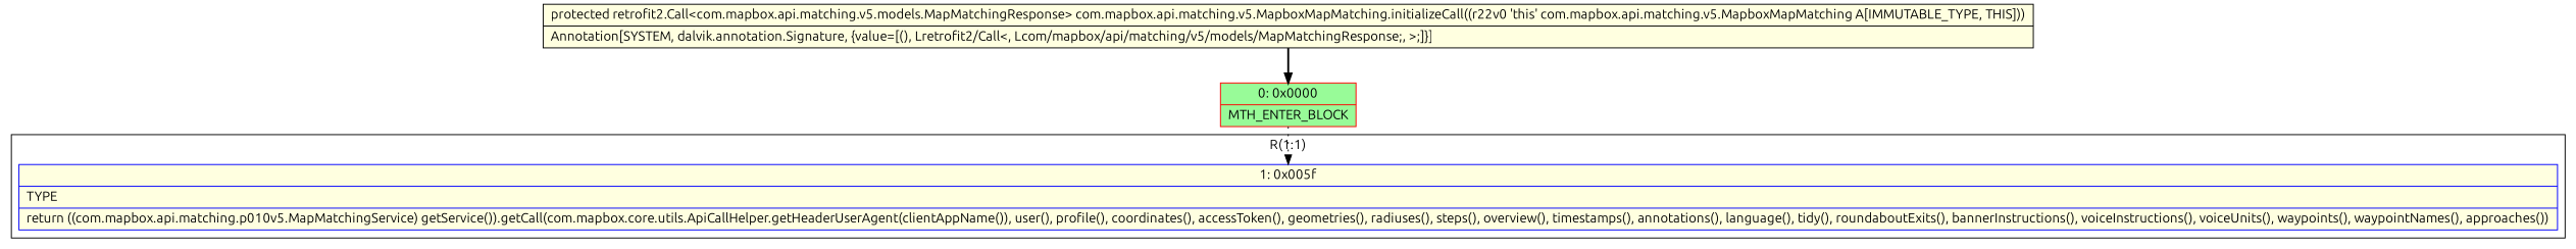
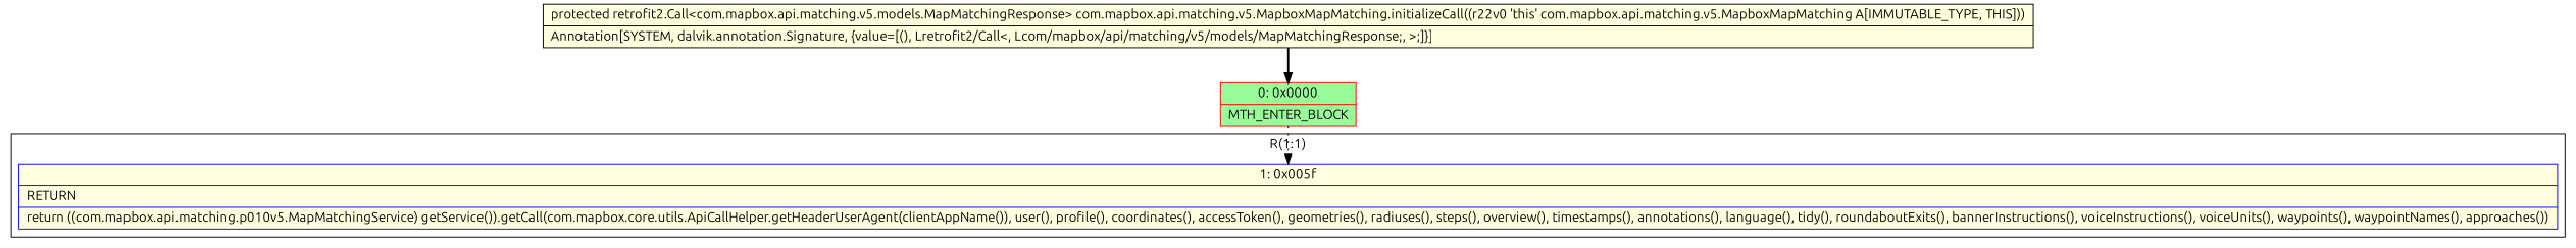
  digraph {
    fontname=Ubuntu
    node [shape=record style=filled fillcolor=lightyellow fontname=Ubuntu]
    edge [fontname=Ubuntu]
-   n1 [color=blue label="{1\:\ 0x005f|TYPE\l|return ((com.mapbox.api.matching.p010v5.MapMatchingService) getService()).getCall(com.mapbox.core.utils.ApiCallHelper.getHeaderUserAgent(clientAppName()), user(), profile(), coordinates(), accessToken(), geometries(), radiuses(), steps(), overview(), timestamps(), annotations(), language(), tidy(), roundaboutExits(), bannerInstructions(), voiceInstructions(), voiceUnits(), waypoints(), waypointNames(), approaches())\l}"]
+   n1 [color=blue label="{1\:\ 0x005f|RETURN\l|return ((com.mapbox.api.matching.p010v5.MapMatchingService) getService()).getCall(com.mapbox.core.utils.ApiCallHelper.getHeaderUserAgent(clientAppName()), user(), profile(), coordinates(), accessToken(), geometries(), radiuses(), steps(), overview(), timestamps(), annotations(), language(), tidy(), roundaboutExits(), bannerInstructions(), voiceInstructions(), voiceUnits(), waypoints(), waypointNames(), approaches())\l}"]
    n2 [color=red label="{0\:\ 0x0000|MTH_ENTER_BLOCK\l}" fillcolor=palegreen]
    n3 [label="{protected retrofit2.Call\<com.mapbox.api.matching.v5.models.MapMatchingResponse\> com.mapbox.api.matching.v5.MapboxMapMatching.initializeCall((r22v0 'this' com.mapbox.api.matching.v5.MapboxMapMatching A[IMMUTABLE_TYPE, THIS]))  | Annotation[SYSTEM, dalvik.annotation.Signature, \{value=[(), Lretrofit2\/Call\<, Lcom\/mapbox\/api\/matching\/v5\/models\/MapMatchingResponse;, \>;]\}]\l}"]
    subgraph cluster_1 {
      label="R(1:1)"
      n1
    }
    n2 -> n1 [style=dotted]
    n3 -> n2 [style=bold]
  }
